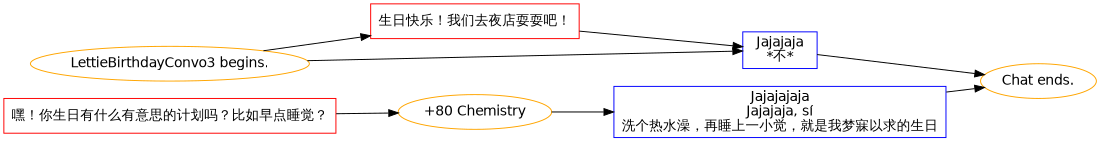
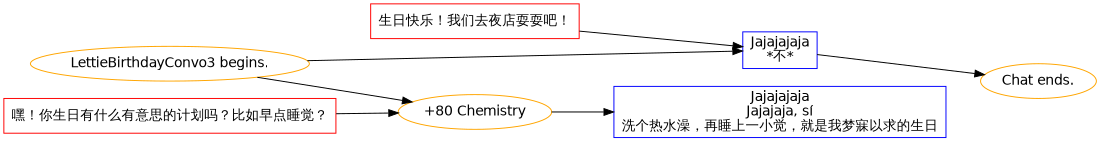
  digraph {
    fontname="DejaVu Sans"
    rankdir=LR
    node [color=orange fontname="DejaVu Sans" shape=box]
    edge [fontname="DejaVu Sans"]
    "LettieBirthdayConvo3 begins." [shape=""]
    n2 [color=red label="生日快乐！我们去夜店耍耍吧！"]
-   n3 [color=blue label="Jajajaja\n*不*"]
+   n3 [color=blue label="Jajajajaja\n*不*"]
    n4 [color=red label="嘿！你生日有什么有意思的计划吗？比如早点睡觉？"]
    n5 [label="+80 Chemistry" shape=""]
    n6 [color=blue label="Jajajajaja\nJajajaja, sí\n洗个热水澡，再睡上一小觉，就是我梦寐以求的生日"]
    "Chat ends." [shape=""]
-   "LettieBirthdayConvo3 begins." -> n2
+   "LettieBirthdayConvo3 begins." -> n5
    "LettieBirthdayConvo3 begins." -> n3
    n2 -> n3
    n3 -> "Chat ends."
    n4 -> n5
    n5 -> n6
-   n6 -> "Chat ends."
  }
